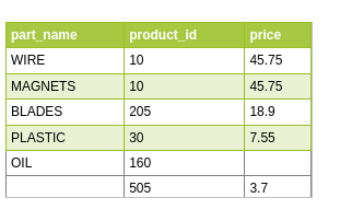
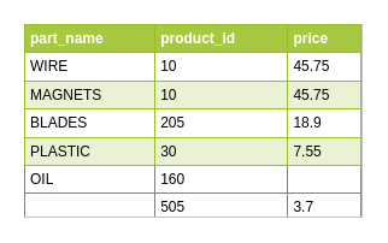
  <mxCell id="0" />
  <mxCell id="1" parent="0" />
- <mxCell id="2" value="&lt;table border=&quot;1&quot; width=&quot;100%&quot; cellpadding=&quot;4&quot; style=&quot;width: 100% ; height: 100% ; border-collapse: collapse&quot;&gt;&lt;tbody&gt;&lt;tr style=&quot;background-color: #a7c942 ; color: #ffffff ; border: 1px solid #98bf21&quot;&gt;&lt;th align=&quot;left&quot;&gt;part_name&lt;/th&gt;&lt;th align=&quot;left&quot;&gt;product_id&lt;/th&gt;&lt;th align=&quot;left&quot;&gt;price&lt;/th&gt;&lt;/tr&gt;&lt;tr style=&quot;border: 1px solid #98bf21&quot;&gt;&lt;td&gt;WIRE&lt;/td&gt;&lt;td&gt;10&lt;/td&gt;&lt;td&gt;45.75&lt;/td&gt;&lt;/tr&gt;&lt;tr style=&quot;background-color: #eaf2d3 ; border: 1px solid #98bf21&quot;&gt;&lt;td&gt;MAGNETS&lt;/td&gt;&lt;td&gt;10&lt;/td&gt;&lt;td&gt;45.75&lt;/td&gt;&lt;/tr&gt;&lt;tr style=&quot;border: 1px solid #98bf21&quot;&gt;&lt;td&gt;BLADES&lt;/td&gt;&lt;td&gt;205&lt;/td&gt;&lt;td&gt;18.9&lt;/td&gt;&lt;/tr&gt;&lt;tr style=&quot;background-color: #eaf2d3 ; border: 1px solid #98bf21&quot;&gt;&lt;td&gt;PLASTIC&lt;/td&gt;&lt;td&gt;30&lt;/td&gt;&lt;td&gt;7.55&lt;/td&gt;&lt;/tr&gt;&lt;tr&gt;&lt;td&gt;OIL&lt;/td&gt;&lt;td&gt;160&lt;/td&gt;&lt;td&gt;&lt;br&gt;&lt;/td&gt;&lt;/tr&gt;&lt;tr&gt;&lt;td&gt;&lt;/td&gt;&lt;td&gt;505&lt;/td&gt;&lt;td&gt;3.7&lt;/td&gt;&lt;/tr&gt;&lt;/tbody&gt;&lt;/table&gt;" style="text;html=1;strokeColor=#c0c0c0;fillColor=#ffffff;overflow=fill;rounded=0;" vertex="1" parent="1"><mxGeometry x="5" y="20" width="280" height="160" as="geometry" /></mxCell>
+ <mxCell id="2" value="&lt;table border=&quot;1&quot; width=&quot;100%&quot; cellpadding=&quot;4&quot; style=&quot;width: 100% ; height: 100% ; border-collapse: collapse&quot;&gt;&lt;tbody&gt;&lt;tr style=&quot;background-color: #a7c942 ; color: #ffffff ; border: 1px solid #98bf21&quot;&gt;&lt;th align=&quot;left&quot;&gt;part_name&lt;/th&gt;&lt;th align=&quot;left&quot;&gt;product_id&lt;/th&gt;&lt;th align=&quot;left&quot;&gt;price&lt;/th&gt;&lt;/tr&gt;&lt;tr style=&quot;border: 1px solid #98bf21&quot;&gt;&lt;td&gt;WIRE&lt;/td&gt;&lt;td&gt;10&lt;/td&gt;&lt;td&gt;45.75&lt;/td&gt;&lt;/tr&gt;&lt;tr style=&quot;background-color: #eaf2d3 ; border: 1px solid #98bf21&quot;&gt;&lt;td&gt;MAGNETS&lt;/td&gt;&lt;td&gt;10&lt;/td&gt;&lt;td&gt;45.75&lt;/td&gt;&lt;/tr&gt;&lt;tr style=&quot;border: 1px solid #98bf21&quot;&gt;&lt;td&gt;BLADES&lt;/td&gt;&lt;td&gt;205&lt;/td&gt;&lt;td&gt;18.9&lt;/td&gt;&lt;/tr&gt;&lt;tr style=&quot;background-color: #eaf2d3 ; border: 1px solid #98bf21&quot;&gt;&lt;td&gt;PLASTIC&lt;/td&gt;&lt;td&gt;30&lt;/td&gt;&lt;td&gt;7.55&lt;/td&gt;&lt;/tr&gt;&lt;tr&gt;&lt;td&gt;OIL&lt;/td&gt;&lt;td&gt;160&lt;/td&gt;&lt;td&gt;&lt;br&gt;&lt;/td&gt;&lt;/tr&gt;&lt;tr&gt;&lt;td&gt;&lt;/td&gt;&lt;td&gt;505&lt;/td&gt;&lt;td&gt;3.7&lt;/td&gt;&lt;/tr&gt;&lt;/tbody&gt;&lt;/table&gt;" style="text;html=1;strokeColor=#c0c0c0;fillColor=#ffffff;overflow=fill;rounded=0;" vertex="1" parent="1"><mxGeometry x="20" y="20" width="280" height="160" as="geometry" /></mxCell>
